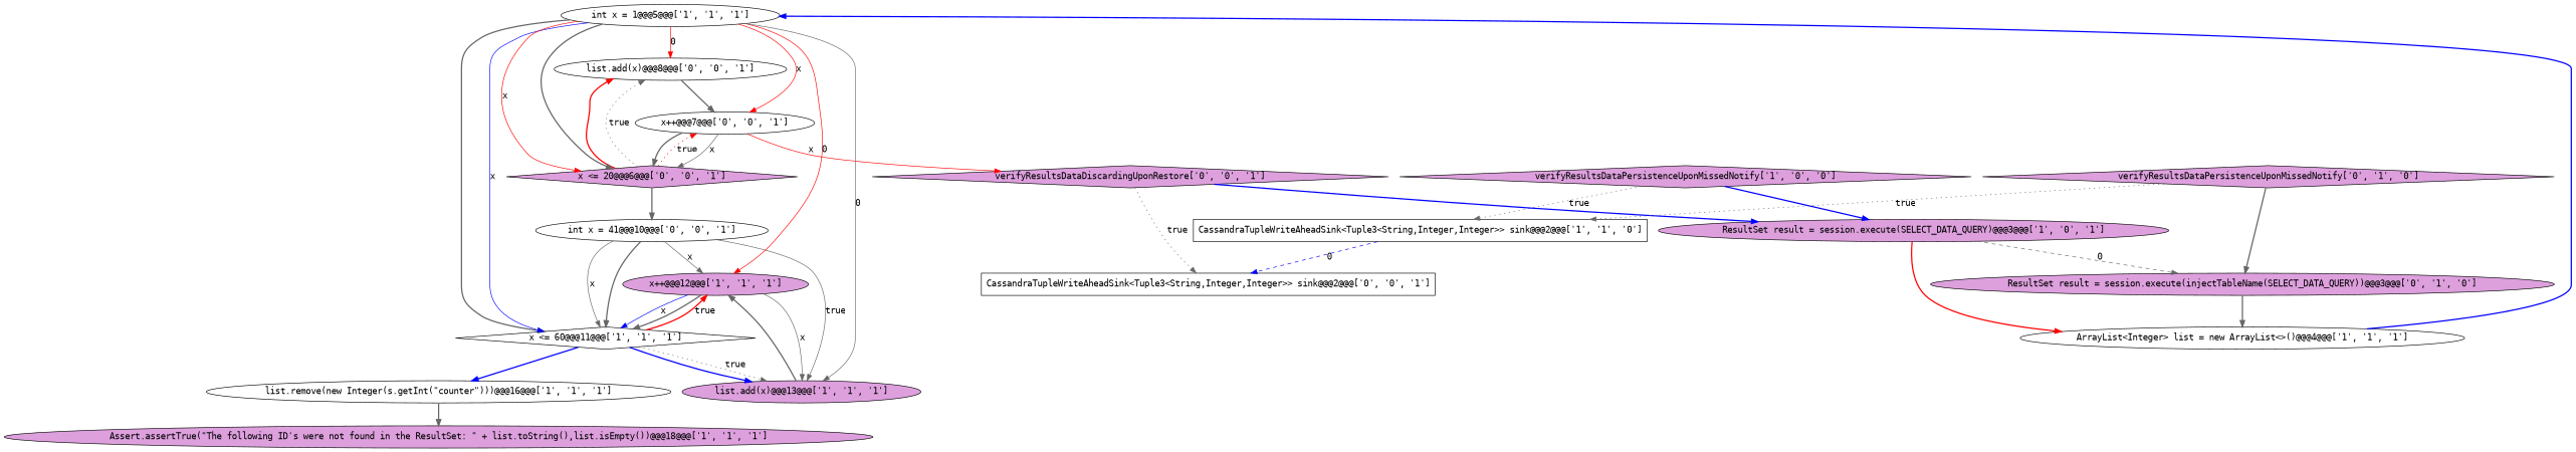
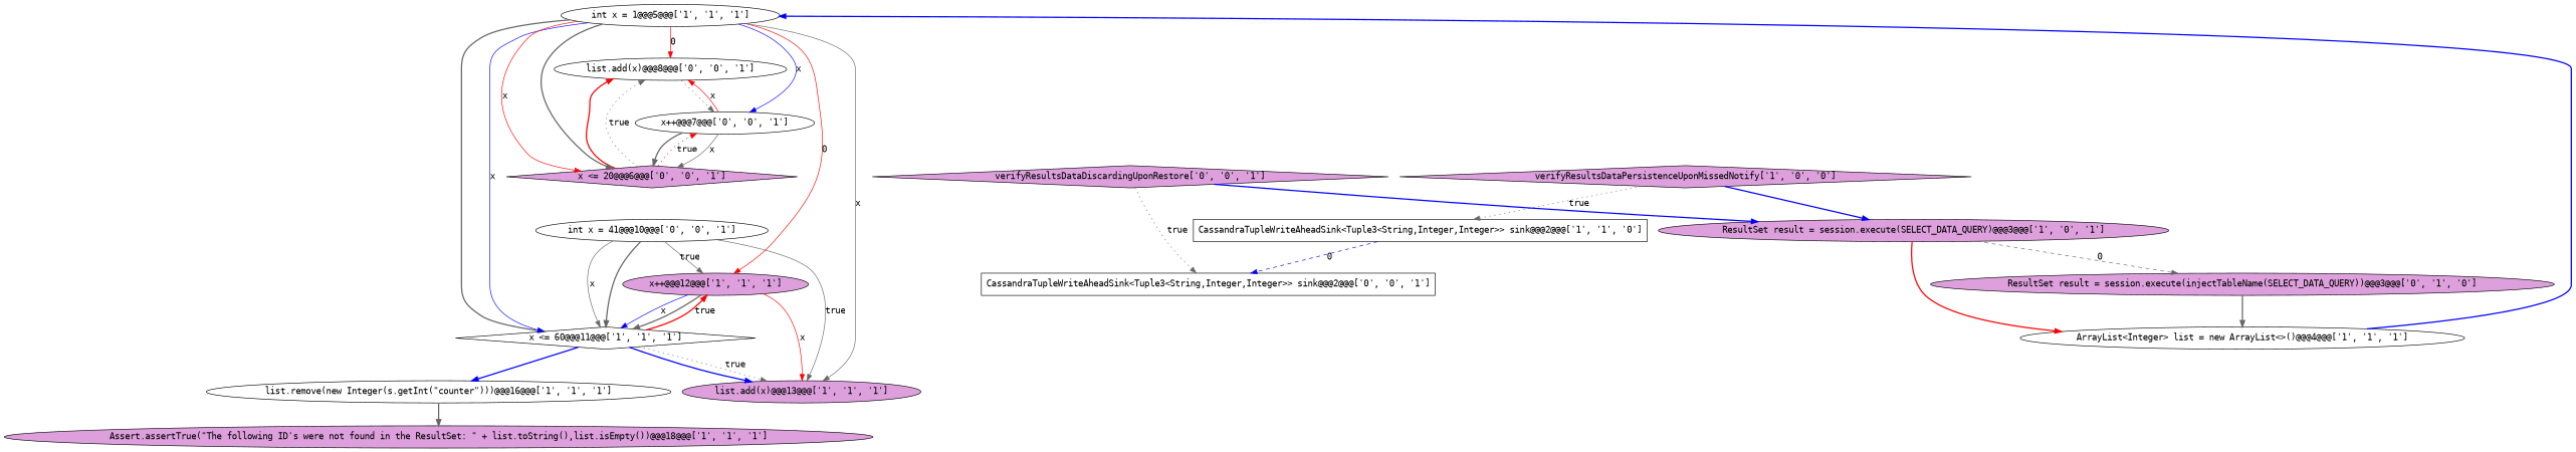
  digraph {
    fontname="DejaVu Sans Mono"
    node [fillcolor=white fontname="DejaVu Sans Mono" shape=ellipse style=filled]
    edge [color=gray40 fontname="DejaVu Sans Mono" style=bold]
    n1 [label="int x = 41@@@10@@@['0', '0', '1']"]
    n2 [fillcolor=plum label="x++@@@12@@@['1', '1', '1']"]
    n3 [label="x <= 60@@@11@@@['1', '1', '1']" shape=diamond]
    n4 [fillcolor=plum label="list.add(x)@@@13@@@['1', '1', '1']"]
    n5 [label="list.remove(new Integer(s.getInt(\"counter\")))@@@16@@@['1', '1', '1']"]
    n6 [label="list.add(x)@@@8@@@['0', '0', '1']"]
    n7 [label="x++@@@7@@@['0', '0', '1']"]
    n8 [fillcolor=plum label="x <= 20@@@6@@@['0', '0', '1']" shape=diamond]
    n9 [fillcolor=plum label="Assert.assertTrue(\"The following ID's were not found in the ResultSet: \" + list.toString(),list.isEmpty())@@@18@@@['1', '1', '1']"]
    n10 [label="CassandraTupleWriteAheadSink<Tuple3<String,Integer,Integer>> sink@@@2@@@['0', '0', '1']" shape=box]
    n11 [fillcolor=plum label="ResultSet result = session.execute(injectTableName(SELECT_DATA_QUERY))@@@3@@@['0', '1', '0']"]
    n12 [label="ArrayList<Integer> list = new ArrayList<>()@@@4@@@['1', '1', '1']"]
    n13 [label="int x = 1@@@5@@@['1', '1', '1']"]
    n14 [fillcolor=plum label="verifyResultsDataPersistenceUponMissedNotify['1', '0', '0']" shape=diamond]
    n15 [label="CassandraTupleWriteAheadSink<Tuple3<String,Integer,Integer>> sink@@@2@@@['1', '1', '0']" shape=box]
    n16 [fillcolor=plum label="ResultSet result = session.execute(SELECT_DATA_QUERY)@@@3@@@['1', '0', '1']"]
    n17 [fillcolor=plum label="verifyResultsDataDiscardingUponRestore['0', '0', '1']" shape=diamond]
-   n18 [fillcolor=plum label="verifyResultsDataPersistenceUponMissedNotify['0', '1', '0']" shape=diamond]
-   n1 -> n2 [label=x style=solid]
+   n1 -> n2 [label=true style=solid]
    n1 -> n3 [label=x style=solid]
    n1 -> n3
    n1 -> n4 [label=true style=solid]
    n2 -> n3 [color=blue label=x style=solid]
    n2 -> n3
-   n2 -> n4 [label=x style=solid]
+   n2 -> n4 [color=red label=x style=solid]
    n3 -> n2 [color=red label=true]
    n3 -> n4 [color=blue]
    n3 -> n4 [label=true style=dotted]
    n3 -> n5 [color=blue]
-   n4 -> n2
    n5 -> n9
-   n6 -> n7
-   n7 -> n17 [color=red label=x style=solid]
+   n6 -> n7 [style=dotted]
+   n7 -> n6 [color=red label=x style=solid]
    n7 -> n8 [label=x style=solid]
    n7 -> n8
-   n8 -> n1
    n8 -> n6 [color=red]
    n8 -> n6 [label=true style=dotted]
    n8 -> n7 [color=red label=true style=dotted]
    n11 -> n12
    n12 -> n13 [color=blue]
    n13 -> n2 [color=red label=0 style=solid]
    n13 -> n3
    n13 -> n3 [color=blue label=x style=solid]
-   n13 -> n4 [label=0 style=solid]
+   n13 -> n4 [label=x style=solid]
    n13 -> n6 [color=red label=0 style=solid]
-   n13 -> n7 [color=red label=x style=solid]
+   n13 -> n7 [color=blue label=x style=solid]
    n13 -> n8 [color=red label=x style=solid]
    n13 -> n8
    n14 -> n15 [label=true style=dotted]
    n14 -> n16 [color=blue]
    n15 -> n10 [color=blue label=0 style=dashed]
    n16 -> n11 [label=0 style=dashed]
    n16 -> n12 [color=red]
    n17 -> n10 [label=true style=dotted]
    n17 -> n16 [color=blue]
-   n18 -> n11
-   n18 -> n15 [label=true style=dotted]
  }
